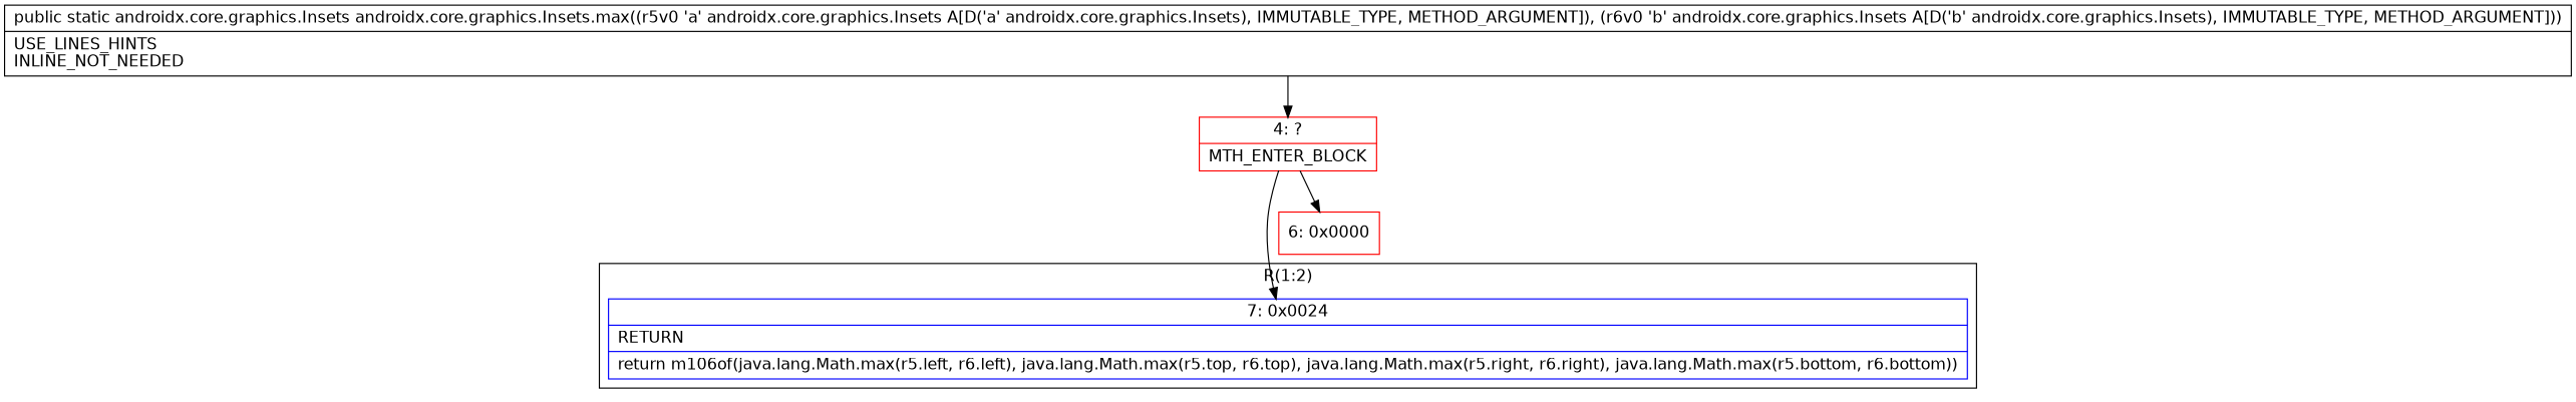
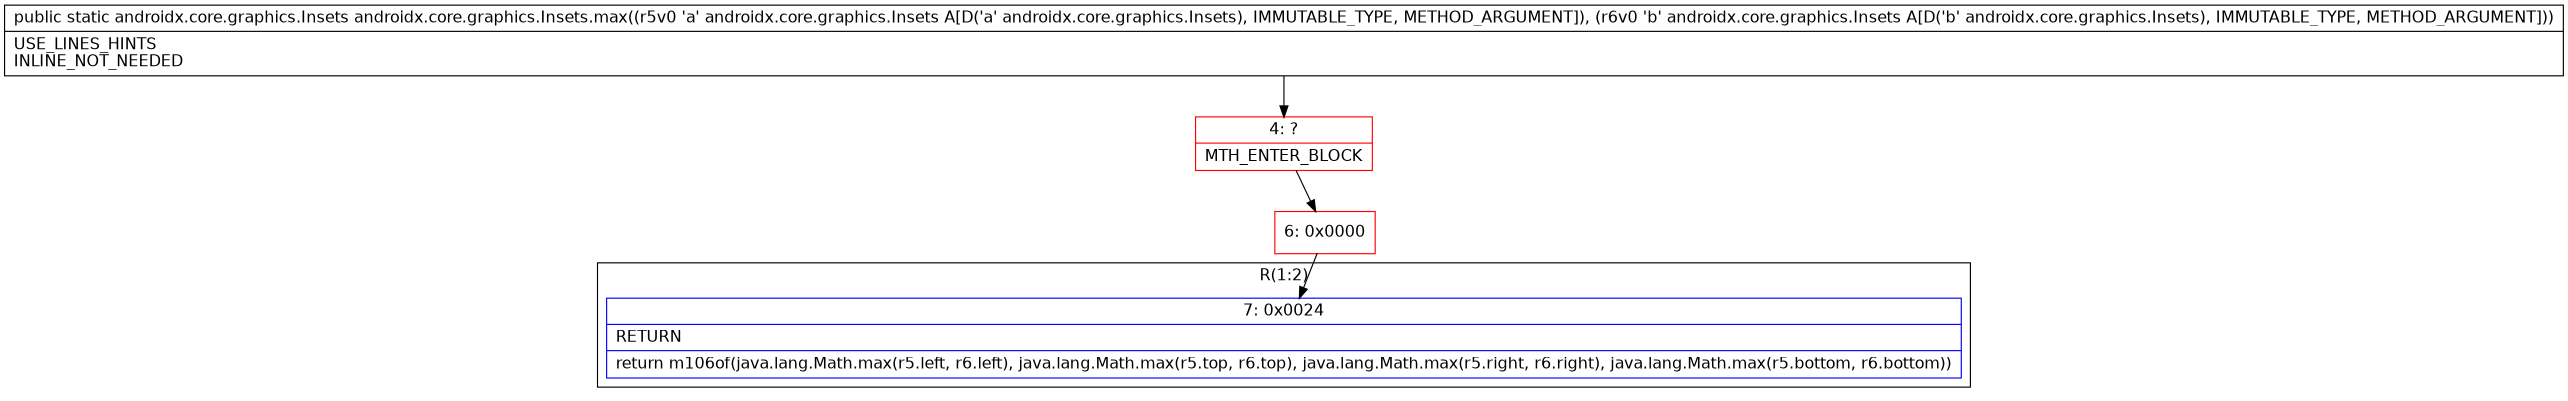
  digraph {
    fontname="DejaVu Sans"
    node [color=red fontname="DejaVu Sans" shape=record]
    edge [fontname="DejaVu Sans"]
    n1 [color=blue label="{7\:\ 0x0024|RETURN\l|return m106of(java.lang.Math.max(r5.left, r6.left), java.lang.Math.max(r5.top, r6.top), java.lang.Math.max(r5.right, r6.right), java.lang.Math.max(r5.bottom, r6.bottom))\l}"]
    n2 [label="{4\:\ ?|MTH_ENTER_BLOCK\l}"]
    n3 [label="{6\:\ 0x0000}"]
    n4 [label="{public static androidx.core.graphics.Insets androidx.core.graphics.Insets.max((r5v0 'a' androidx.core.graphics.Insets A[D('a' androidx.core.graphics.Insets), IMMUTABLE_TYPE, METHOD_ARGUMENT]), (r6v0 'b' androidx.core.graphics.Insets A[D('b' androidx.core.graphics.Insets), IMMUTABLE_TYPE, METHOD_ARGUMENT]))  | USE_LINES_HINTS\lINLINE_NOT_NEEDED\l}" color=""]
    subgraph cluster_1 {
      label="R(1:2)"
      n1
    }
    n2 -> n3
-   n2 -> n1
+   n3 -> n1
    n4 -> n2
  }
